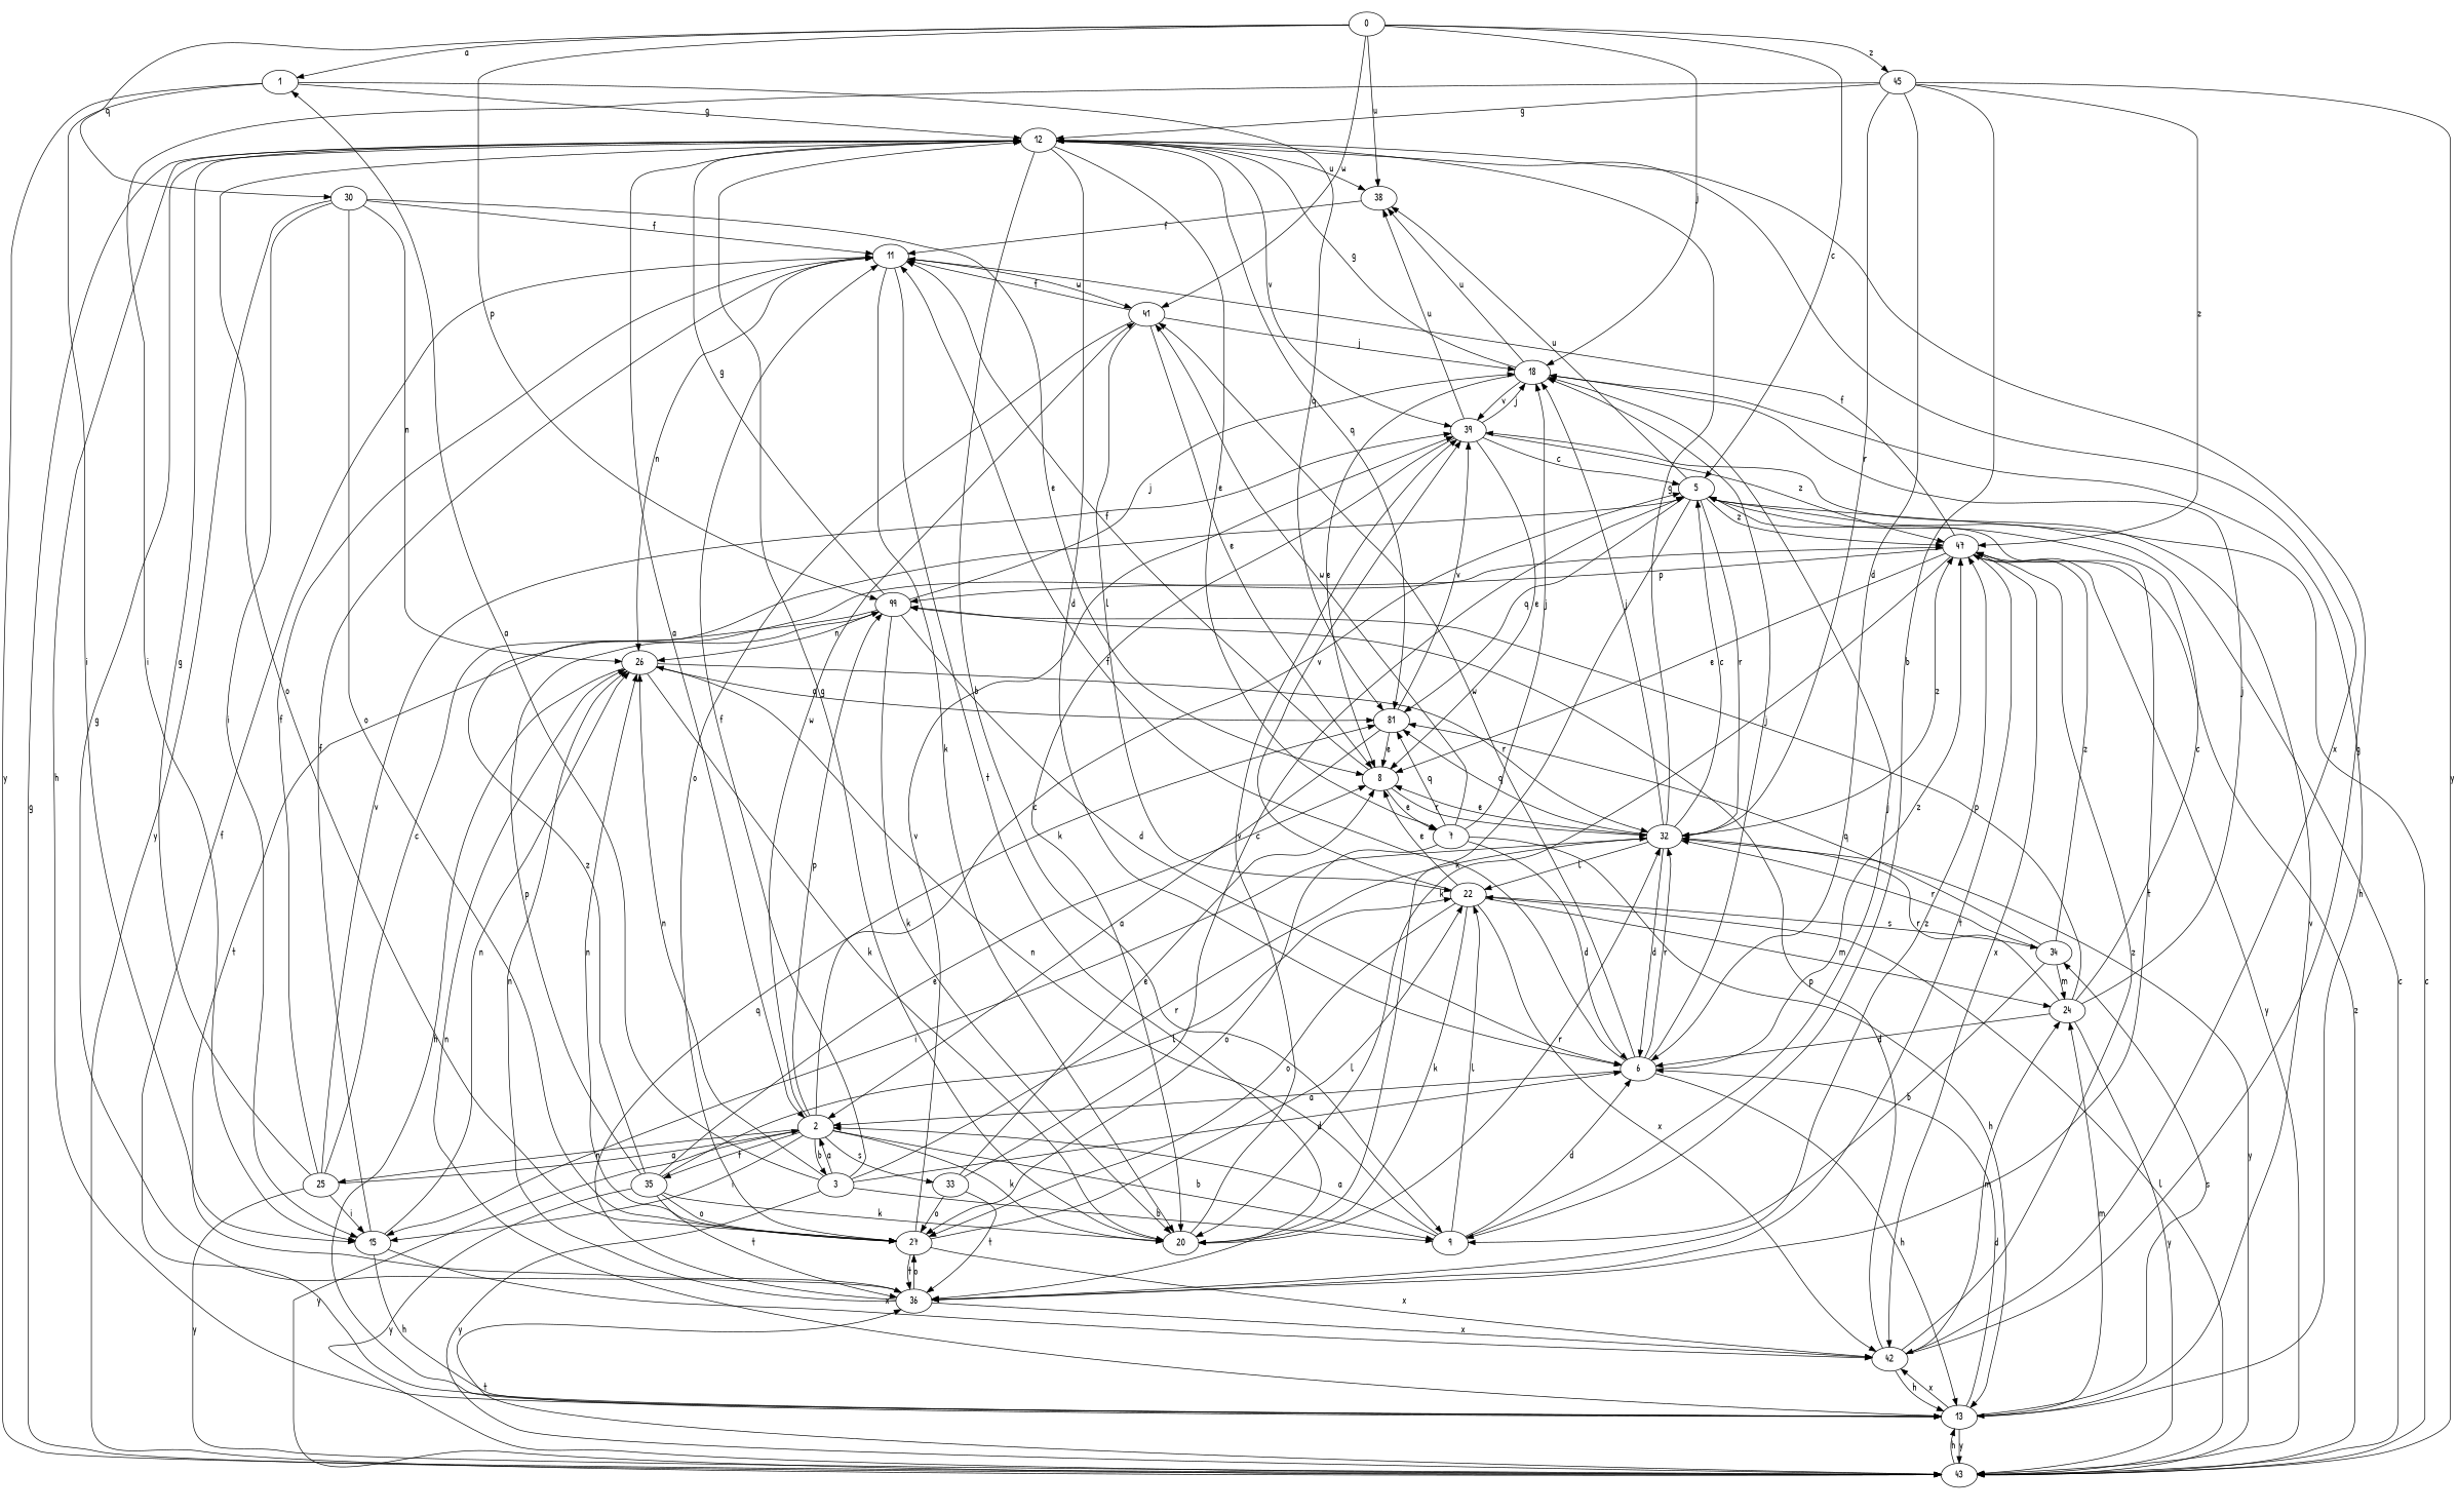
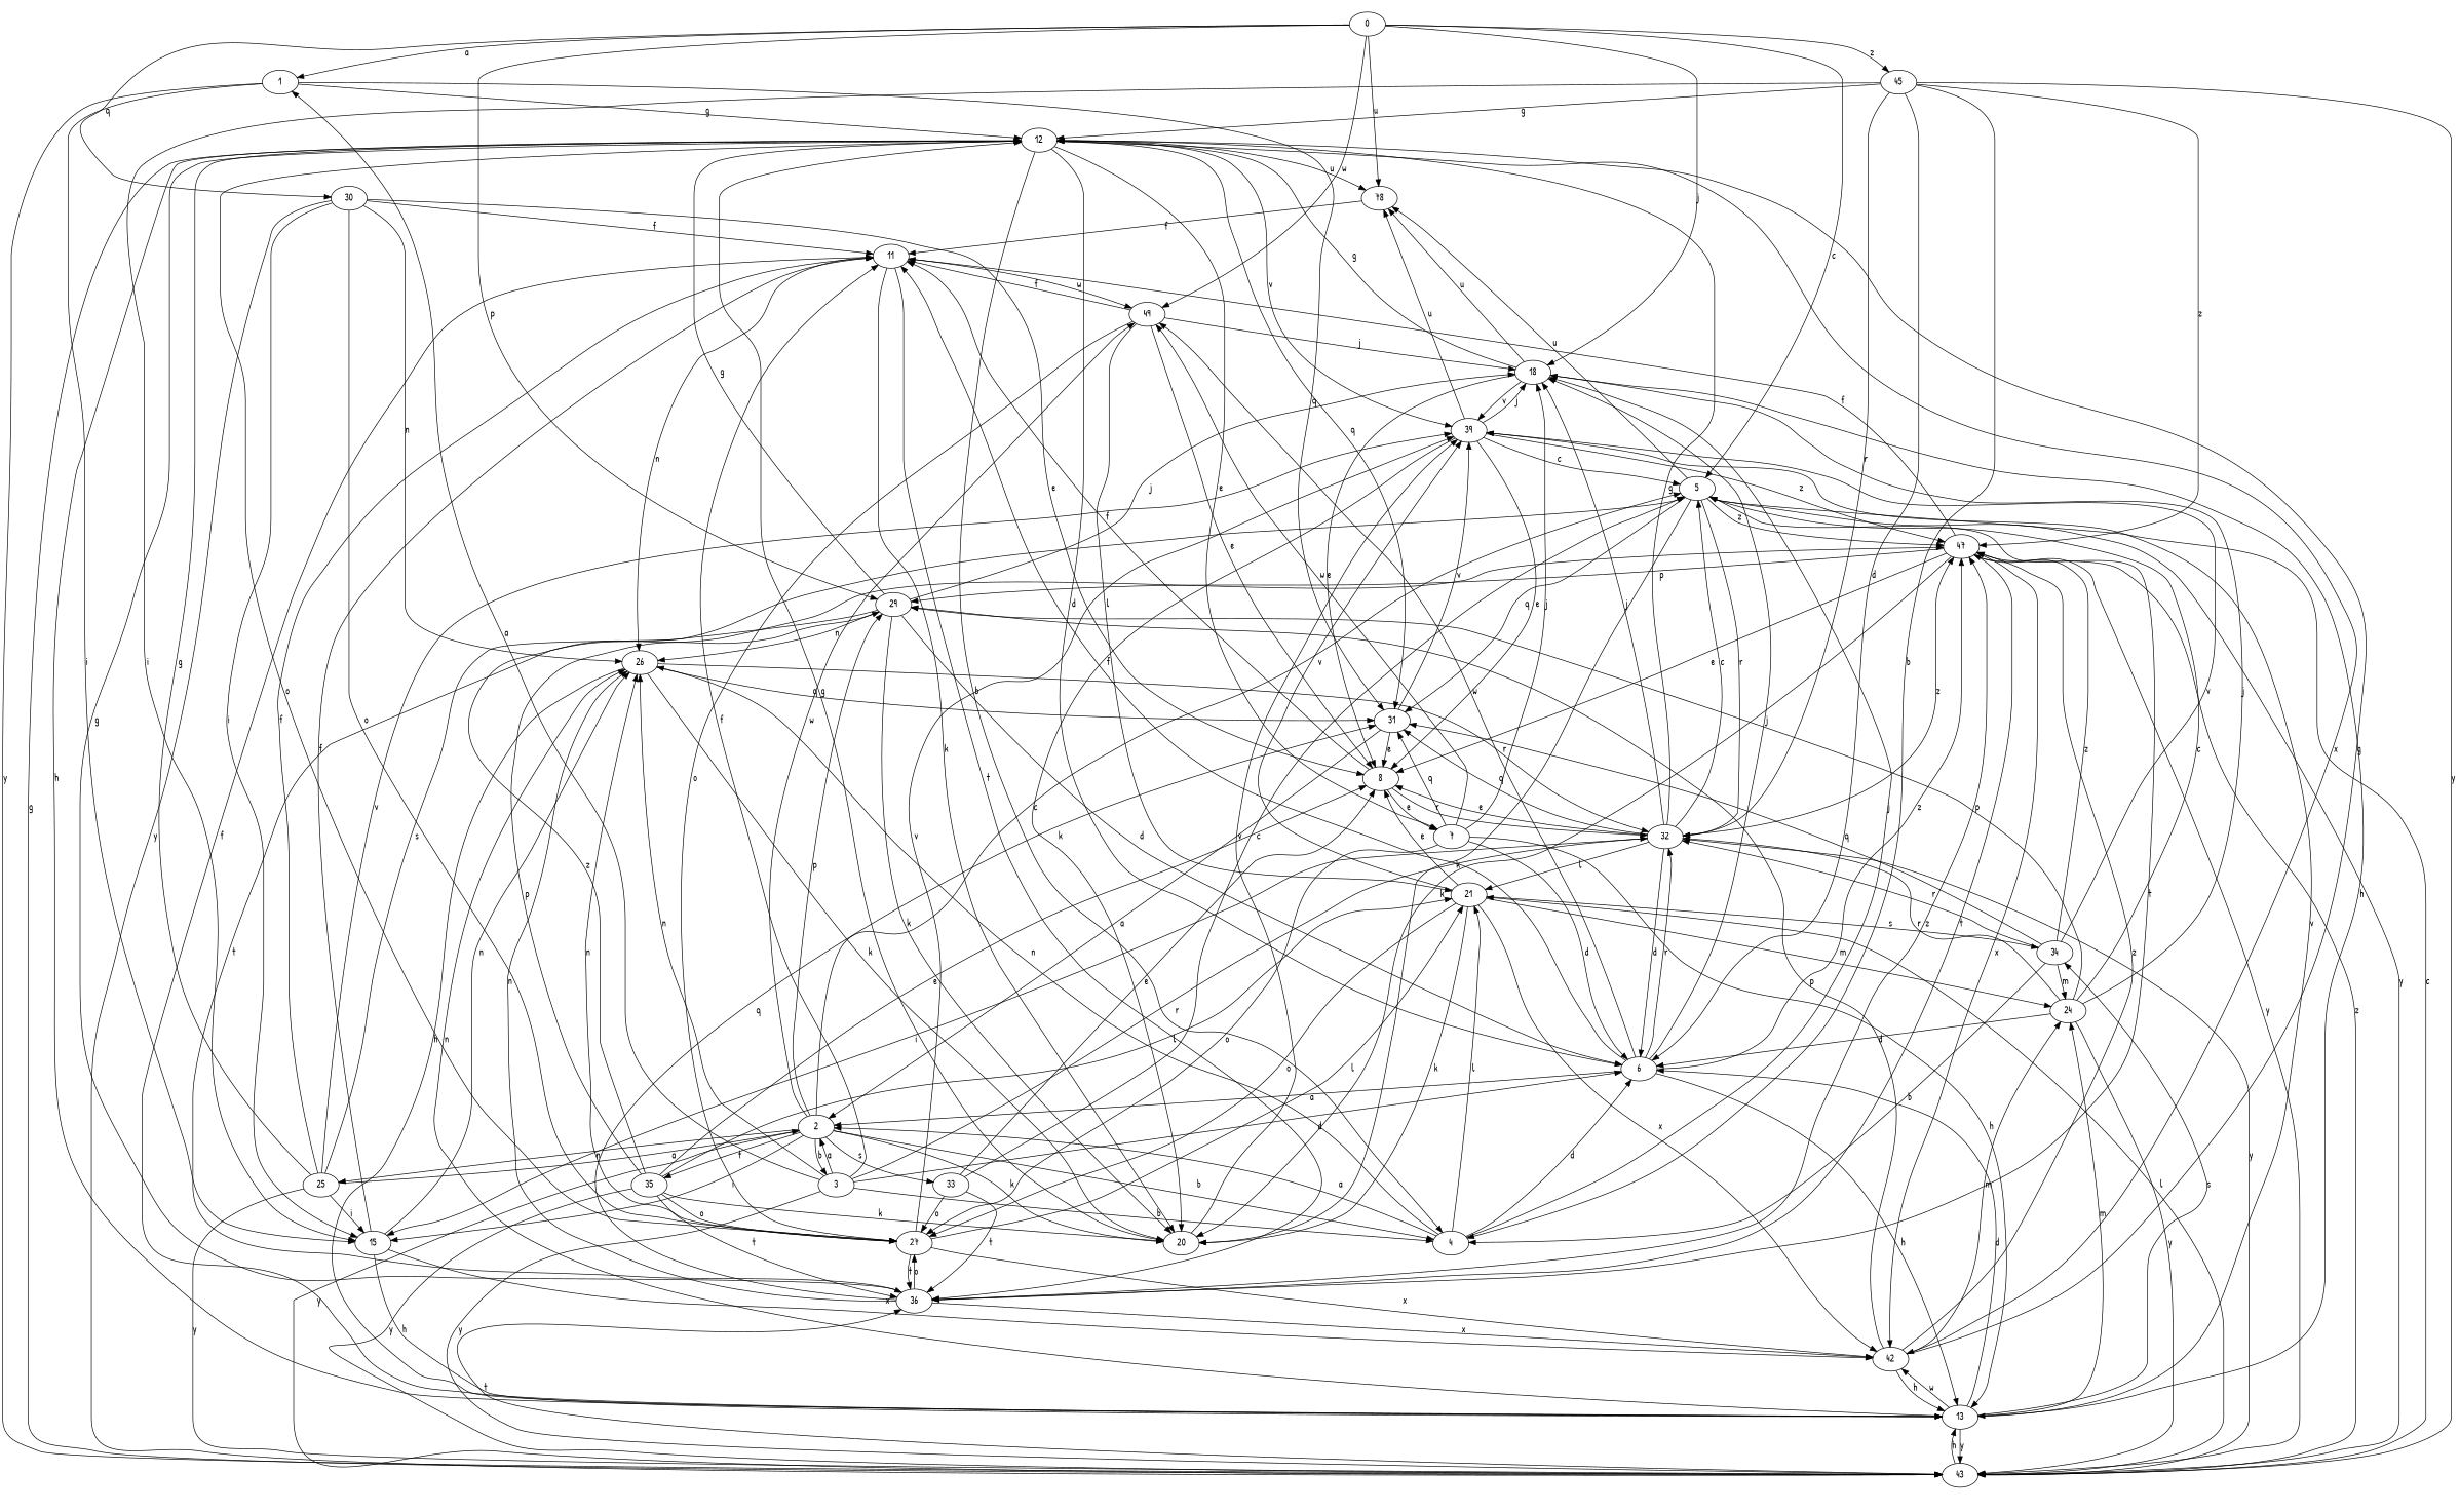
  strict digraph {
    fontname="Patrick Hand"
    node [fontname="Patrick Hand"]
    edge [fontname="Patrick Hand"]
    0
    1
    5
    18
-   29 [label=99]
+   29
    30
-   38
-   41
+   38 [label=78]
+   41 [label=49]
    45
    12
    15
-   31 [label=81]
+   31
    43
    20
    32
    36
    n17 [label=47]
    13
    8
    39
    6
    26
    11
    27
-   21 [label=22]
-   4 [label=9]
+   21
+   4
    2
    7
    42
    3
    25
    33
    35
    24
    34
    0 -> 1 [label=a]
    0 -> 5 [label=c]
    0 -> 18 [label=j]
    0 -> 29 [label=p]
    0 -> 30 [label=q]
    0 -> 38 [label=u]
    0 -> 41 [label=w]
    0 -> 45 [label=z]
    1 -> 12 [label=g]
    1 -> 15 [label=i]
    1 -> 31 [label=q]
    1 -> 43 [label=y]
    5 -> 38 [label=u]
    5 -> 31 [label=q]
-   5 -> 43 [label=c]
+   5 -> 43 [label=y]
    5 -> 20 [label=k]
    5 -> 32 [label=r]
    5 -> 36 [label=t]
    5 -> n17 [label=z]
    18 -> 38 [label=u]
    18 -> 12 [label=g]
    18 -> 13 [label=h]
    18 -> 8 [label=e]
    18 -> 39 [label=v]
    29 -> 18 [label=j]
    29 -> 12 [label=g]
    29 -> 20 [label=k]
    29 -> 36 [label=t]
    29 -> 6 [label=d]
    29 -> 26 [label=n]
    30 -> 15 [label=i]
    30 -> 43 [label=y]
    30 -> 8 [label=e]
    30 -> 26 [label=n]
    30 -> 11 [label=f]
    30 -> 27 [label=o]
    38 -> 11 [label=f]
    41 -> 18 [label=j]
    41 -> 8 [label=e]
    41 -> 11 [label=f]
    41 -> 27 [label=o]
    41 -> 21 [label=l]
    45 -> 12 [label=g]
    45 -> 15 [label=i]
    45 -> 43 [label=y]
    45 -> 32 [label=r]
    45 -> n17 [label=z]
    45 -> 6 [label=d]
    45 -> 4 [label=b]
    12 -> 38 [label=u]
    12 -> 31 [label=q]
    12 -> 13 [label=h]
    12 -> 39 [label=v]
    12 -> 6 [label=d]
    12 -> 27 [label=o]
    12 -> 4 [label=b]
-   12 -> 2 [label=a]
    12 -> 7 [label=e]
    12 -> 42 [label=x]
    15 -> 13 [label=h]
    15 -> 26 [label=n]
    15 -> 11 [label=f]
    15 -> 42 [label=x]
    31 -> 8 [label=e]
    31 -> 39 [label=v]
    31 -> 2 [label=a]
    43 -> 5 [label=c]
    43 -> 12 [label=g]
    43 -> 36 [label=t]
    43 -> n17 [label=z]
    43 -> 13 [label=h]
    43 -> 21 [label=l]
    20 -> 12 [label=g]
-   20 -> 32 [label=r]
    20 -> 39 [label=v]
    32 -> 5 [label=c]
    32 -> 18 [label=j]
    32 -> 12 [label=g]
    32 -> 15 [label=i]
    32 -> 31 [label=q]
    32 -> 43 [label=y]
    32 -> n17 [label=z]
    32 -> 8 [label=e]
    32 -> 6 [label=d]
    32 -> 21 [label=l]
    36 -> 12 [label=g]
    36 -> 31 [label=q]
    36 -> n17 [label=z]
    36 -> 26 [label=n]
    36 -> 27 [label=o]
    36 -> 42 [label=x]
    n17 -> 29 [label=p]
    n17 -> 43 [label=y]
    n17 -> 20 [label=k]
    n17 -> 36 [label=t]
    n17 -> 8 [label=e]
    n17 -> 11 [label=f]
    n17 -> 42 [label=x]
    13 -> 43 [label=y]
    13 -> 39 [label=v]
    13 -> 6 [label=d]
    13 -> 26 [label=n]
    13 -> 11 [label=f]
-   13 -> 42 [label=x]
+   13 -> 42 [label=w]
    13 -> 24 [label=m]
    13 -> 34 [label=s]
    8 -> 32 [label=r]
    8 -> 11 [label=f]
    8 -> 7 [label=e]
    39 -> 5 [label=c]
    39 -> 18 [label=j]
    39 -> 38 [label=u]
    39 -> 20 [label=k]
    39 -> n17 [label=z]
    39 -> 8 [label=e]
    6 -> 18 [label=j]
    6 -> 41 [label=w]
    6 -> 32 [label=r]
    6 -> n17 [label=z]
    6 -> 13 [label=h]
    6 -> 11 [label=f]
    6 -> 2 [label=a]
    26 -> 31 [label=q]
    26 -> 20 [label=k]
    26 -> 32 [label=r]
    26 -> 13 [label=h]
    11 -> 41 [label=w]
    11 -> 20 [label=k]
    11 -> 36 [label=t]
    11 -> 26 [label=n]
    27 -> 36 [label=t]
    27 -> 39 [label=v]
    27 -> 26 [label=n]
    27 -> 21 [label=l]
    27 -> 42 [label=x]
    21 -> 20 [label=k]
    21 -> 8 [label=e]
    21 -> 39 [label=v]
    21 -> 27 [label=o]
    21 -> 42 [label=x]
    21 -> 24 [label=m]
    21 -> 34 [label=s]
    4 -> 18 [label=j]
    4 -> 6 [label=d]
    4 -> 26 [label=n]
    4 -> 21 [label=l]
    4 -> 2 [label=a]
    2 -> 5 [label=c]
    2 -> 29 [label=p]
    2 -> 41 [label=w]
    2 -> 15 [label=i]
    2 -> 43 [label=y]
    2 -> 20 [label=k]
    2 -> 4 [label=b]
    2 -> 3 [label=b]
    2 -> 25 [label=n]
    2 -> 33 [label=s]
    2 -> 35 [label=t]
    7 -> 18 [label=j]
    7 -> 41 [label=w]
    7 -> 31 [label=q]
    7 -> 13 [label=h]
    7 -> 6 [label=d]
    7 -> 27 [label=o]
    42 -> 29 [label=p]
    42 -> 12 [label=g]
    42 -> n17 [label=z]
    42 -> 13 [label=h]
    42 -> 24 [label=m]
    3 -> 1 [label=a]
    3 -> 43 [label=y]
    3 -> 32 [label=r]
    3 -> 6 [label=d]
    3 -> 26 [label=n]
    3 -> 11 [label=f]
    3 -> 4 [label=b]
    3 -> 2 [label=a]
-   25 -> 5 [label=c]
+   25 -> 5 [label=s]
    25 -> 12 [label=g]
    25 -> 15 [label=i]
    25 -> 43 [label=y]
    25 -> 39 [label=v]
    25 -> 11 [label=f]
    25 -> 2 [label=a]
    33 -> 5 [label=c]
    33 -> 36 [label=t]
    33 -> 8 [label=e]
    33 -> 27 [label=o]
    35 -> 29 [label=p]
    35 -> 43 [label=y]
    35 -> 20 [label=k]
    35 -> 36 [label=t]
    35 -> n17 [label=z]
    35 -> 8 [label=e]
    35 -> 27 [label=o]
    35 -> 21 [label=l]
    24 -> 5 [label=c]
    24 -> 18 [label=j]
    24 -> 29 [label=p]
    24 -> 43 [label=y]
    24 -> 32 [label=r]
    24 -> 6 [label=d]
    34 -> 31 [label=q]
    34 -> 32 [label=r]
    34 -> n17 [label=z]
+   34 -> 39 [label=v]
    34 -> 4 [label=b]
    34 -> 24 [label=m]
  }
